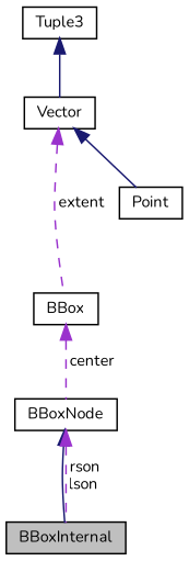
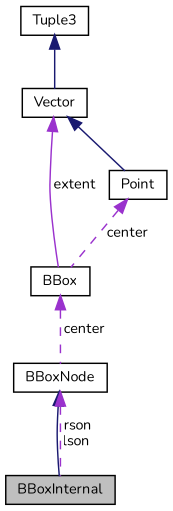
  digraph {
    fontname=Nunito
    node [color=black fillcolor=white fontname=Nunito fontsize=10 shape=record style=filled]
    edge [color=darkorchid3 dir=back fontname=Nunito fontsize=10 labelfontname=Helvetica labelfontsize=10 style=dashed]
    n1 [fillcolor=grey75 fontcolor=black height=0.2 label=BBoxInternal width=0.4]
    n2 [height=0.2 label=BBoxNode width=0.4]
    n3 [height=0.2 label=BBox width=0.4]
    n4 [height=0.2 label=Vector width=0.4]
    n5 [height=0.2 label=Point width=0.4]
    n6 [height=0.2 label=Tuple3 width=0.4]
    n2 -> n1 [color=midnightblue style=solid]
    n2 -> n1 [label=" rson\nlson"]
    n3 -> n2 [label=" center"]
-   n4 -> n3 [label=" extent"]
+   n4 -> n3 [label=" extent" style=solid]
    n4 -> n5 [color=midnightblue style=solid]
+   n5 -> n3 [label=" center"]
    n6 -> n4 [color=midnightblue style=solid]
  }
